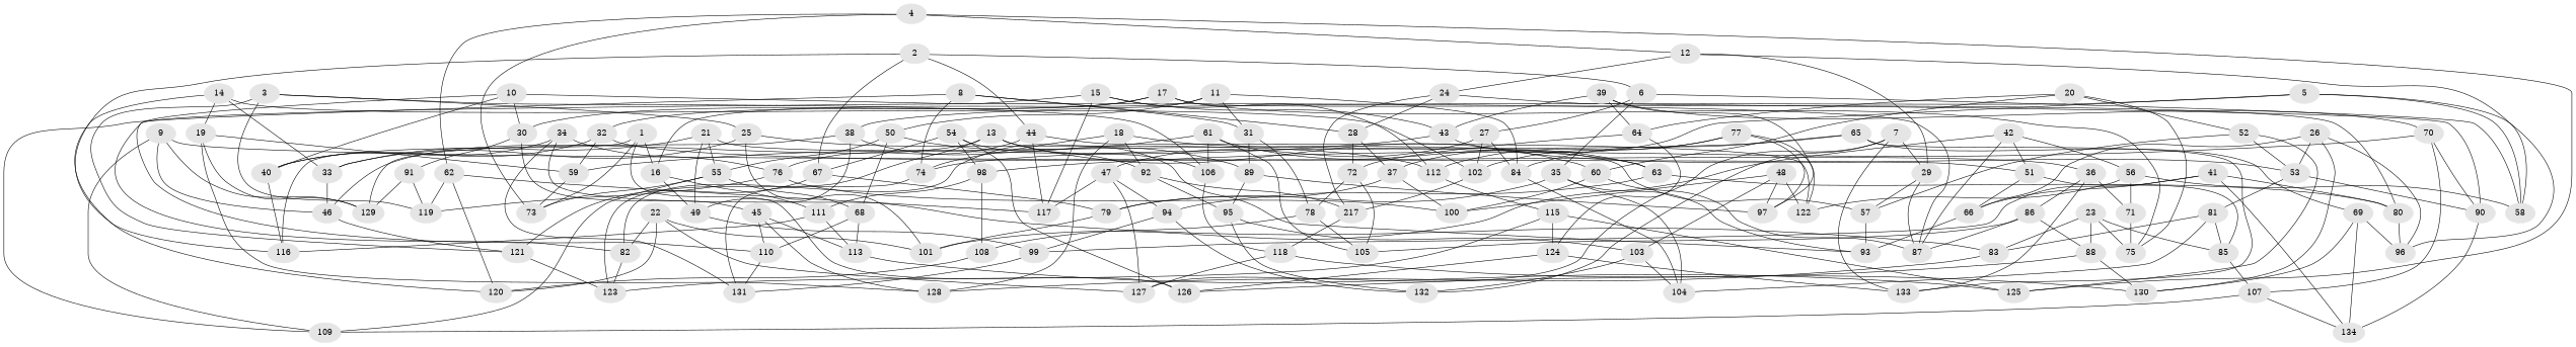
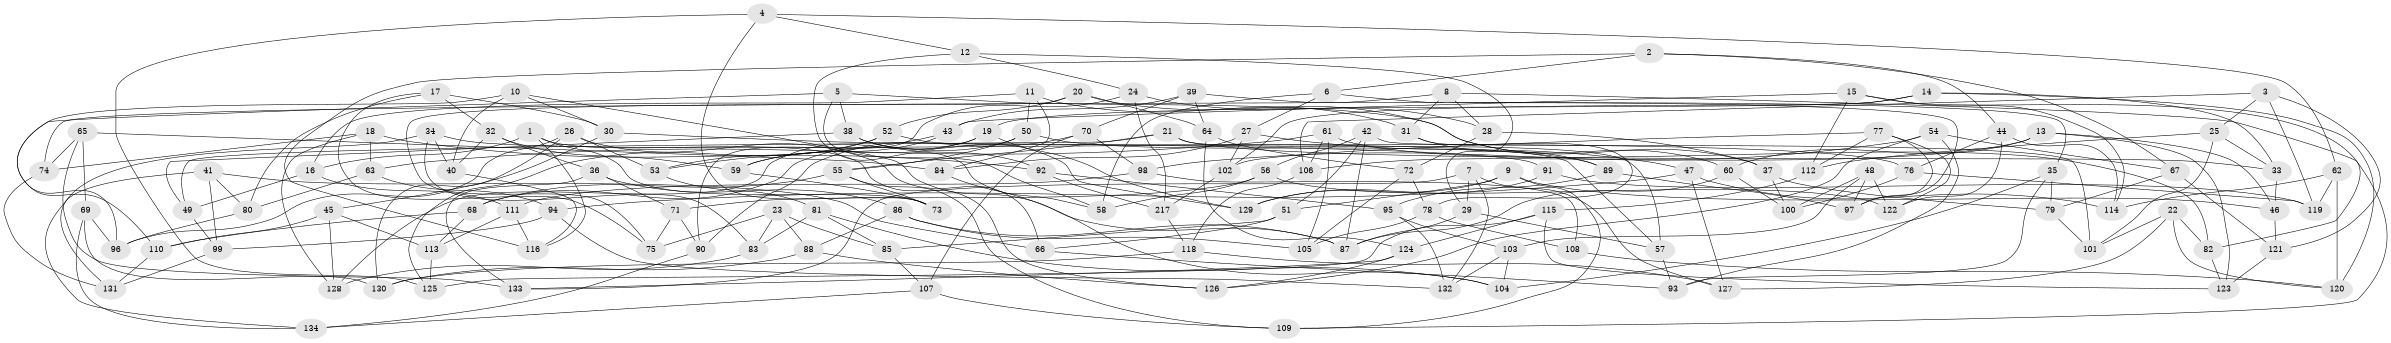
  graph {
    node [color=gray90 style=filled]
    1
    16
    73
    116
    126
    49
    111
    2
    6
    44
    67
    58
    27
    35
-   114 [label=117]
+   114
    76
    122
    121
    79
    3
    25
    106
    119
    33
    112
    101
    118
    123
    4
    12
    62
    125
    29
    24
    120
    5
    37
    38
    96
    100
    129
    92
    84
    102
    47
    93
    104
    7
    127
    132
    133
    57
    87
    8
    28
    31
    74
    109
    72
    78
    89
    131
    9
    46
    51
    85
    66
    10
    30
    40
    110
    45
    91
    108
    11
    50
    55
    68
    90
    n80 [label=217]
    13
    60
    14
    19
    128
    59
    15
    43
    82
    53
    115
    99
    113
    17
    32
    75
    80
    36
    18
    63
    94
    95
    20
    52
    64
    124
    21
    22
    23
    83
    88
    107
    130
    134
    26
    81
    105
    97
    71
    86
    34
    39
    70
    98
    41
    42
    56
    48
    103
    54
    61
    65
    69
    77
    1 -- 16
    1 -- 73
    1 -- 116
    1 -- 126
    16 -- 49
    16 -- 111
    49 -- 99
    111 -- 116
    111 -- 113
    2 -- 116
    2 -- 6
    2 -- 44
    2 -- 67
    6 -- 58
    6 -- 27
    6 -- 35
    44 -- 114
    44 -- 76
    44 -- 122
    67 -- 121
    67 -- 79
    27 -- 84
    27 -- 102
    27 -- 47
    35 -- 79
    35 -- 93
    35 -- 104
    76 -- 119
    76 -- 100
    121 -- 123
    79 -- 101
    3 -- 121
    3 -- 25
    3 -- 106
    3 -- 119
    25 -- 33
    25 -- 112
    25 -- 101
    106 -- 118
    33 -- 46
    112 -- 115
    118 -- 127
    118 -- 130
    4 -- 73
    4 -- 12
    4 -- 62
    4 -- 125
    12 -- 58
    12 -- 29
    12 -- 24
    62 -- 114
    62 -- 119
    62 -- 120
    29 -- 57
    29 -- 87
    24 -- 28
    24 -- 90
    24 -- n80
    5 -- 58
    5 -- 37
    5 -- 38
    5 -- 96
    37 -- 79
    37 -- 100
    38 -- 49
    38 -- 129
    38 -- 92
    92 -- n80
    92 -- 95
    84 -- 104
    102 -- n80
    47 -- 114
    47 -- 127
    47 -- 94
    7 -- 29
    7 -- 127
    7 -- 132
    7 -- 133
    57 -- 93
    8 -- 28
    8 -- 31
    8 -- 74
    8 -- 109
    28 -- 37
    28 -- 72
    31 -- 78
    31 -- 89
    74 -- 131
    72 -- 78
    72 -- 105
    78 -- 108
    78 -- 105
    89 -- 95
    89 -- 97
    9 -- 129
    9 -- 109
    9 -- 46
    9 -- 51
    46 -- 121
    51 -- 85
    51 -- 66
    85 -- 107
    66 -- 93
    10 -- 87
    10 -- 30
    10 -- 40
    10 -- 110
    30 -- 45
    30 -- 91
    40 -- 116
    110 -- 131
    45 -- 110
    45 -- 128
    45 -- 113
    91 -- 119
    91 -- 129
    108 -- 120
    11 -- 16
    11 -- 84
    11 -- 31
    11 -- 50
    50 -- 89
    50 -- 55
    50 -- 68
    55 -- 73
    55 -- 109
    55 -- 68
    68 -- 110
    68 -- 113
    90 -- 134
    n80 -- 118
    13 -- 106
    13 -- 123
    13 -- 46
    13 -- 60
    60 -- 100
    60 -- 87
    14 -- 33
    14 -- 120
    14 -- 102
    14 -- 19
    19 -- 129
    19 -- 128
    19 -- 59
    59 -- 73
    15 -- 114
    15 -- 112
    15 -- 43
    15 -- 82
    43 -- 59
    43 -- 53
    82 -- 123
    53 -- 81
    115 -- 123
    115 -- 125
    115 -- 124
    99 -- 131
    113 -- 125
    17 -- 30
    17 -- 32
    17 -- 75
    17 -- 80
    32 -- 40
    32 -- 59
    32 -- 36
    80 -- 96
    36 -- 133
    36 -- 71
    36 -- 86
    18 -- 92
    18 -- 74
    18 -- 128
    18 -- 63
    63 -- 80
    63 -- 94
    94 -- 132
    94 -- 99
    95 -- 132
    95 -- 103
    20 -- 60
    20 -- 75
    20 -- 52
    20 -- 64
    52 -- 125
    52 -- 57
    52 -- 53
    64 -- 72
    64 -- 124
    124 -- 126
    124 -- 133
    21 -- 49
    21 -- 33
    21 -- 57
    21 -- 55
    22 -- 101
    22 -- 120
    22 -- 127
    22 -- 82
    23 -- 85
    23 -- 75
    23 -- 83
    23 -- 88
    83 -- 128
    88 -- 126
    88 -- 130
    107 -- 109
    107 -- 134
    26 -- 96
    26 -- 66
    26 -- 53
    26 -- 130
    81 -- 104
    81 -- 85
    81 -- 83
-   53 -- 90
+   71 -- 90
    71 -- 75
    86 -- 87
    86 -- 88
    86 -- 105
    34 -- 76
    34 -- 131
    34 -- 40
    34 -- 83
    39 -- 43
    39 -- 64
    39 -- 97
    39 -- 70
    70 -- 90
    70 -- 107
    70 -- 98
    98 -- 111
    98 -- 108
    41 -- 66
    41 -- 99
    41 -- 80
    41 -- 134
    42 -- 101
    42 -- 87
    42 -- 51
    42 -- 56
    56 -- 58
    56 -- 122
    56 -- 71
    48 -- 122
    48 -- 100
    48 -- 97
    48 -- 103
    103 -- 104
    103 -- 132
    54 -- 126
    54 -- 67
    54 -- 93
    54 -- 98
    61 -- 106
    61 -- 82
    61 -- 63
    61 -- 105
    65 -- 84
    65 -- 133
    65 -- 74
    65 -- 69
    69 -- 96
    69 -- 130
    69 -- 134
    77 -- 122
    77 -- 112
    77 -- 102
    77 -- 97
  }
